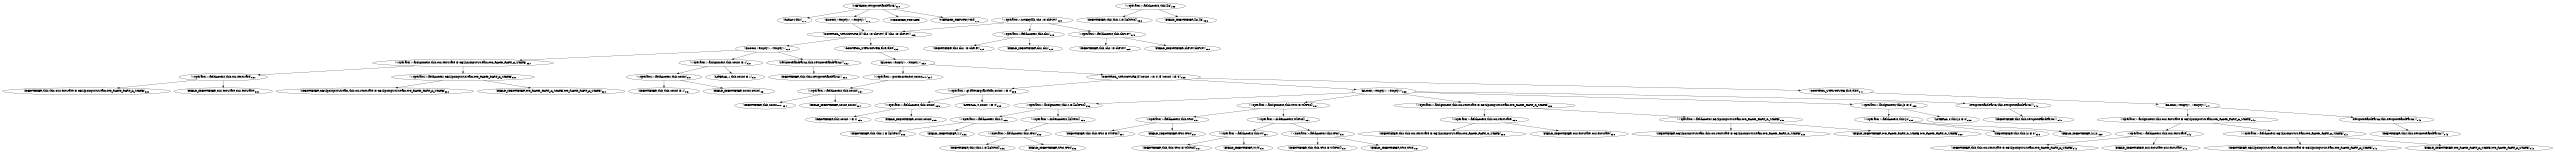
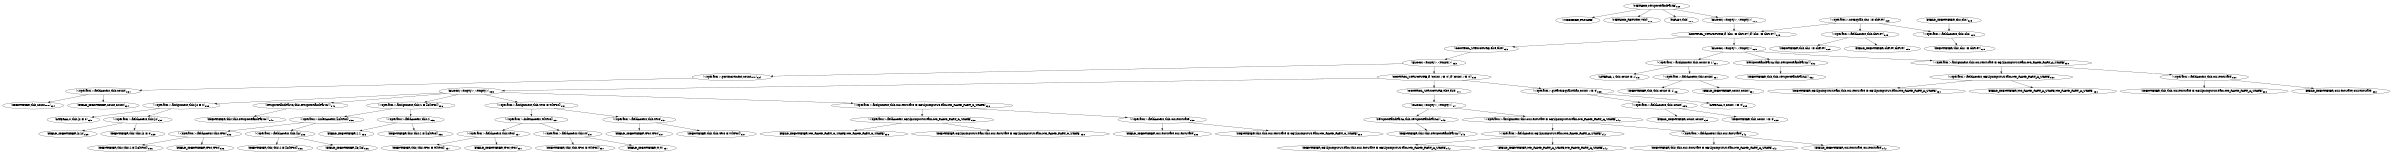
  digraph {
    n1 [label=<(METHOD,setupNoRandPartB)<SUB>828</SUB>>]
    n2 [label=<(PARAM,this)<SUB>828</SUB>>]
    n3 [label=<(BLOCK,&lt;empty&gt;,&lt;empty&gt;)<SUB>828</SUB>>]
    n4 [label=<(MODIFIER,PRIVATE)>]
    n5 [label=<(METHOD_RETURN,void)<SUB>828</SUB>>]
    n6 [label=<(CONTROL_STRUCTURE,if (ch2 != chPrev),if (ch2 != chPrev))<SUB>829</SUB>>]
    n7 [label=<(BLOCK,&lt;empty&gt;,&lt;empty&gt;)<SUB>829</SUB>>]
    n8 [label=<(CONTROL_STRUCTURE,else,else)<SUB>833</SUB>>]
    n9 [label=<(&lt;operator&gt;.notEquals,ch2 != chPrev)<SUB>829</SUB>>]
    n10 [label=<(&lt;operator&gt;.fieldAccess,this.ch2)<SUB>829</SUB>>]
    n11 [label=<(&lt;operator&gt;.fieldAccess,this.chPrev)<SUB>829</SUB>>]
    n12 [label=<(&lt;operator&gt;.assignment,this.currentState = CBZip2InputStream.NO_RAND_PART_A_STATE)<SUB>830</SUB>>]
    n13 [label=<(&lt;operator&gt;.assignment,this.count = 1)<SUB>831</SUB>>]
    n14 [label=<(setupNoRandPartA,this.setupNoRandPartA())<SUB>832</SUB>>]
    n15 [label=<(BLOCK,&lt;empty&gt;,&lt;empty&gt;)<SUB>833</SUB>>]
    n16 [label=<(IDENTIFIER,this,ch2 != chPrev)<SUB>829</SUB>>]
    n17 [label=<(FIELD_IDENTIFIER,ch2,ch2)<SUB>829</SUB>>]
    n18 [label=<(IDENTIFIER,this,ch2 != chPrev)<SUB>829</SUB>>]
    n19 [label=<(FIELD_IDENTIFIER,chPrev,chPrev)<SUB>899</SUB>>]
    n20 [label=<(&lt;operator&gt;.fieldAccess,this.currentState)<SUB>830</SUB>>]
    n21 [label=<(&lt;operator&gt;.fieldAccess,CBZip2InputStream.NO_RAND_PART_A_STATE)<SUB>830</SUB>>]
    n22 [label=<(&lt;operator&gt;.fieldAccess,this.count)<SUB>831</SUB>>]
    n23 [label=<(LITERAL,1,this.count = 1)<SUB>831</SUB>>]
    n24 [label=<(IDENTIFIER,this,this.setupNoRandPartA())<SUB>832</SUB>>]
    n25 [label=<(IDENTIFIER,this,this.currentState = CBZip2InputStream.NO_RAND_PART_A_STATE)<SUB>830</SUB>>]
    n26 [label=<(FIELD_IDENTIFIER,currentState,currentState)<SUB>830</SUB>>]
    n27 [label=<(IDENTIFIER,CBZip2InputStream,this.currentState = CBZip2InputStream.NO_RAND_PART_A_STATE)<SUB>830</SUB>>]
    n28 [label=<(FIELD_IDENTIFIER,NO_RAND_PART_A_STATE,NO_RAND_PART_A_STATE)<SUB>830</SUB>>]
    n29 [label=<(IDENTIFIER,this,this.count = 1)<SUB>831</SUB>>]
    n30 [label=<(FIELD_IDENTIFIER,count,count)<SUB>831</SUB>>]
    n31 [label=<(&lt;operator&gt;.postIncrement,count++)<SUB>834</SUB>>]
    n32 [label=<(CONTROL_STRUCTURE,if (count &gt;= 4),if (count &gt;= 4))<SUB>835</SUB>>]
    n33 [label=<(&lt;operator&gt;.fieldAccess,this.count)<SUB>834</SUB>>]
    n34 [label=<(&lt;operator&gt;.greaterEqualsThan,count &gt;= 4)<SUB>835</SUB>>]
    n35 [label=<(BLOCK,&lt;empty&gt;,&lt;empty&gt;)<SUB>835</SUB>>]
    n36 [label=<(CONTROL_STRUCTURE,else,else)<SUB>841</SUB>>]
    n37 [label=<(IDENTIFIER,this,count++)<SUB>834</SUB>>]
    n38 [label=<(FIELD_IDENTIFIER,count,count)<SUB>834</SUB>>]
    n39 [label=<(&lt;operator&gt;.fieldAccess,this.count)<SUB>835</SUB>>]
    n40 [label=<(LITERAL,4,count &gt;= 4)<SUB>835</SUB>>]
    n41 [label=<(&lt;operator&gt;.assignment,this.z = ll8[tPos])<SUB>836</SUB>>]
    n42 [label=<(&lt;operator&gt;.assignment,this.tPos = tt[tPos])<SUB>837</SUB>>]
    n43 [label=<(&lt;operator&gt;.assignment,this.currentState = CBZip2InputStream.NO_RAND_PART_C_STATE)<SUB>838</SUB>>]
    n44 [label=<(&lt;operator&gt;.assignment,this.j2 = 0)<SUB>839</SUB>>]
    n45 [label=<(setupNoRandPartC,this.setupNoRandPartC())<SUB>840</SUB>>]
    n46 [label=<(BLOCK,&lt;empty&gt;,&lt;empty&gt;)<SUB>841</SUB>>]
    n47 [label=<(IDENTIFIER,this,count &gt;= 4)<SUB>835</SUB>>]
    n48 [label=<(FIELD_IDENTIFIER,count,count)<SUB>835</SUB>>]
    n49 [label=<(&lt;operator&gt;.fieldAccess,this.z)<SUB>836</SUB>>]
    n50 [label=<(&lt;operator&gt;.indexAccess,ll8[tPos])<SUB>836</SUB>>]
    n51 [label=<(&lt;operator&gt;.fieldAccess,this.tPos)<SUB>837</SUB>>]
    n52 [label=<(&lt;operator&gt;.indexAccess,tt[tPos])<SUB>837</SUB>>]
    n53 [label=<(&lt;operator&gt;.fieldAccess,this.currentState)<SUB>838</SUB>>]
    n54 [label=<(&lt;operator&gt;.fieldAccess,CBZip2InputStream.NO_RAND_PART_C_STATE)<SUB>838</SUB>>]
    n55 [label=<(&lt;operator&gt;.fieldAccess,this.j2)<SUB>839</SUB>>]
    n56 [label=<(LITERAL,0,this.j2 = 0)<SUB>839</SUB>>]
    n57 [label=<(IDENTIFIER,this,this.setupNoRandPartC())<SUB>840</SUB>>]
    n58 [label=<(IDENTIFIER,this,this.z = ll8[tPos])<SUB>836</SUB>>]
    n59 [label=<(FIELD_IDENTIFIER,z,z)<SUB>836</SUB>>]
    n60 [label=<(&lt;operator&gt;.fieldAccess,this.ll8)<SUB>236</SUB>>]
    n61 [label=<(&lt;operator&gt;.fieldAccess,this.tPos)<SUB>836</SUB>>]
    n62 [label=<(IDENTIFIER,this,this.z = ll8[tPos])<SUB>836</SUB>>]
    n63 [label=<(FIELD_IDENTIFIER,ll8,ll8)<SUB>836</SUB>>]
    n64 [label=<(IDENTIFIER,this,this.z = ll8[tPos])<SUB>836</SUB>>]
    n65 [label=<(FIELD_IDENTIFIER,tPos,tPos)<SUB>836</SUB>>]
    n66 [label=<(IDENTIFIER,this,this.tPos = tt[tPos])<SUB>837</SUB>>]
    n67 [label=<(FIELD_IDENTIFIER,tPos,tPos)<SUB>837</SUB>>]
    n68 [label=<(&lt;operator&gt;.fieldAccess,this.tt)<SUB>837</SUB>>]
    n69 [label=<(&lt;operator&gt;.fieldAccess,this.tPos)<SUB>837</SUB>>]
    n70 [label=<(IDENTIFIER,this,this.tPos = tt[tPos])<SUB>837</SUB>>]
    n71 [label=<(FIELD_IDENTIFIER,tt,tt)<SUB>837</SUB>>]
    n72 [label=<(IDENTIFIER,this,this.tPos = tt[tPos])<SUB>837</SUB>>]
    n73 [label=<(FIELD_IDENTIFIER,tPos,tPos)<SUB>837</SUB>>]
    n74 [label=<(IDENTIFIER,this,this.currentState = CBZip2InputStream.NO_RAND_PART_C_STATE)<SUB>838</SUB>>]
    n75 [label=<(FIELD_IDENTIFIER,currentState,currentState)<SUB>838</SUB>>]
    n76 [label=<(IDENTIFIER,CBZip2InputStream,this.currentState = CBZip2InputStream.NO_RAND_PART_C_STATE)<SUB>838</SUB>>]
    n77 [label=<(FIELD_IDENTIFIER,NO_RAND_PART_C_STATE,NO_RAND_PART_C_STATE)<SUB>838</SUB>>]
    n78 [label=<(IDENTIFIER,this,this.j2 = 0)<SUB>839</SUB>>]
    n79 [label=<(FIELD_IDENTIFIER,j2,j2)<SUB>839</SUB>>]
    n80 [label=<(&lt;operator&gt;.assignment,this.currentState = CBZip2InputStream.NO_RAND_PART_A_STATE)<SUB>842</SUB>>]
    n81 [label=<(setupNoRandPartA,this.setupNoRandPartA())<SUB>843</SUB>>]
    n82 [label=<(&lt;operator&gt;.fieldAccess,this.currentState)<SUB>842</SUB>>]
    n83 [label=<(&lt;operator&gt;.fieldAccess,CBZip2InputStream.NO_RAND_PART_A_STATE)<SUB>842</SUB>>]
    n84 [label=<(IDENTIFIER,this,this.setupNoRandPartA())<SUB>843</SUB>>]
    n85 [label=<(IDENTIFIER,this,this.currentState = CBZip2InputStream.NO_RAND_PART_A_STATE)<SUB>842</SUB>>]
    n86 [label=<(FIELD_IDENTIFIER,currentState,currentState)<SUB>842</SUB>>]
    n87 [label=<(IDENTIFIER,CBZip2InputStream,this.currentState = CBZip2InputStream.NO_RAND_PART_A_STATE)<SUB>842</SUB>>]
    n88 [label=<(FIELD_IDENTIFIER,NO_RAND_PART_A_STATE,NO_RAND_PART_A_STATE)<SUB>842</SUB>>]
    n1 -> n2
    n1 -> n3
    n1 -> n4
    n1 -> n5
    n3 -> n6
    n6 -> n7
    n6 -> n8
    n7 -> n12
    n7 -> n13
    n7 -> n14
    n8 -> n15
    n9 -> n6
    n9 -> n10
    n9 -> n11
    n10 -> n16
-   n10 -> n17
+   n17 -> n10
    n11 -> n18
    n11 -> n19
    n12 -> n20
    n12 -> n21
    n13 -> n22
    n13 -> n23
    n14 -> n24
    n15 -> n31
    n15 -> n32
    n20 -> n25
    n20 -> n26
    n21 -> n27
    n21 -> n28
    n22 -> n29
    n22 -> n30
    n31 -> n33
    n32 -> n34
    n32 -> n35
    n32 -> n36
    n33 -> n37
    n33 -> n38
    n34 -> n39
    n34 -> n40
    n35 -> n41
    n35 -> n42
    n35 -> n43
    n35 -> n44
    n35 -> n45
    n36 -> n46
    n39 -> n47
    n39 -> n48
    n41 -> n49
    n41 -> n50
    n42 -> n51
    n42 -> n52
    n43 -> n53
    n43 -> n54
    n44 -> n55
    n44 -> n56
    n45 -> n57
    n46 -> n80
    n46 -> n81
    n49 -> n58
    n49 -> n59
+   n50 -> n60
    n50 -> n61
    n51 -> n66
    n51 -> n67
    n52 -> n68
    n52 -> n69
    n53 -> n74
    n53 -> n75
    n54 -> n76
    n54 -> n77
    n55 -> n78
    n55 -> n79
    n60 -> n62
    n60 -> n63
    n61 -> n64
    n61 -> n65
    n68 -> n70
    n68 -> n71
    n69 -> n72
    n69 -> n73
    n80 -> n82
    n80 -> n83
    n81 -> n84
    n82 -> n85
    n82 -> n86
    n83 -> n87
    n83 -> n88
  }
